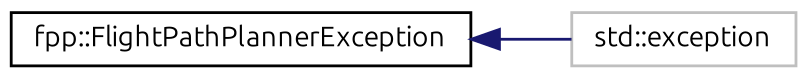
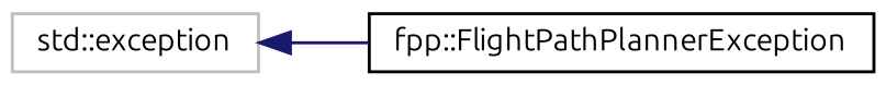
  digraph {
    rankdir=LR
    fontname=Ubuntu
    node [fillcolor=white fontname=Ubuntu fontsize=10 shape=record style=filled]
    n1 [color=grey75 height=0.2 label="std::exception" width=0.4]
    n2 [color=black height=0.2 label="fpp::FlightPathPlannerException" width=0.4]
-   n2 -> n1 [color=midnightblue dir=back fontname=Ubuntu fontsize=10 labelfontname=Helvetica labelfontsize=10 style=solid]
+   n1 -> n2 [color=midnightblue dir=back fontname=Ubuntu fontsize=10 labelfontname=Helvetica labelfontsize=10 style=solid]
  }
